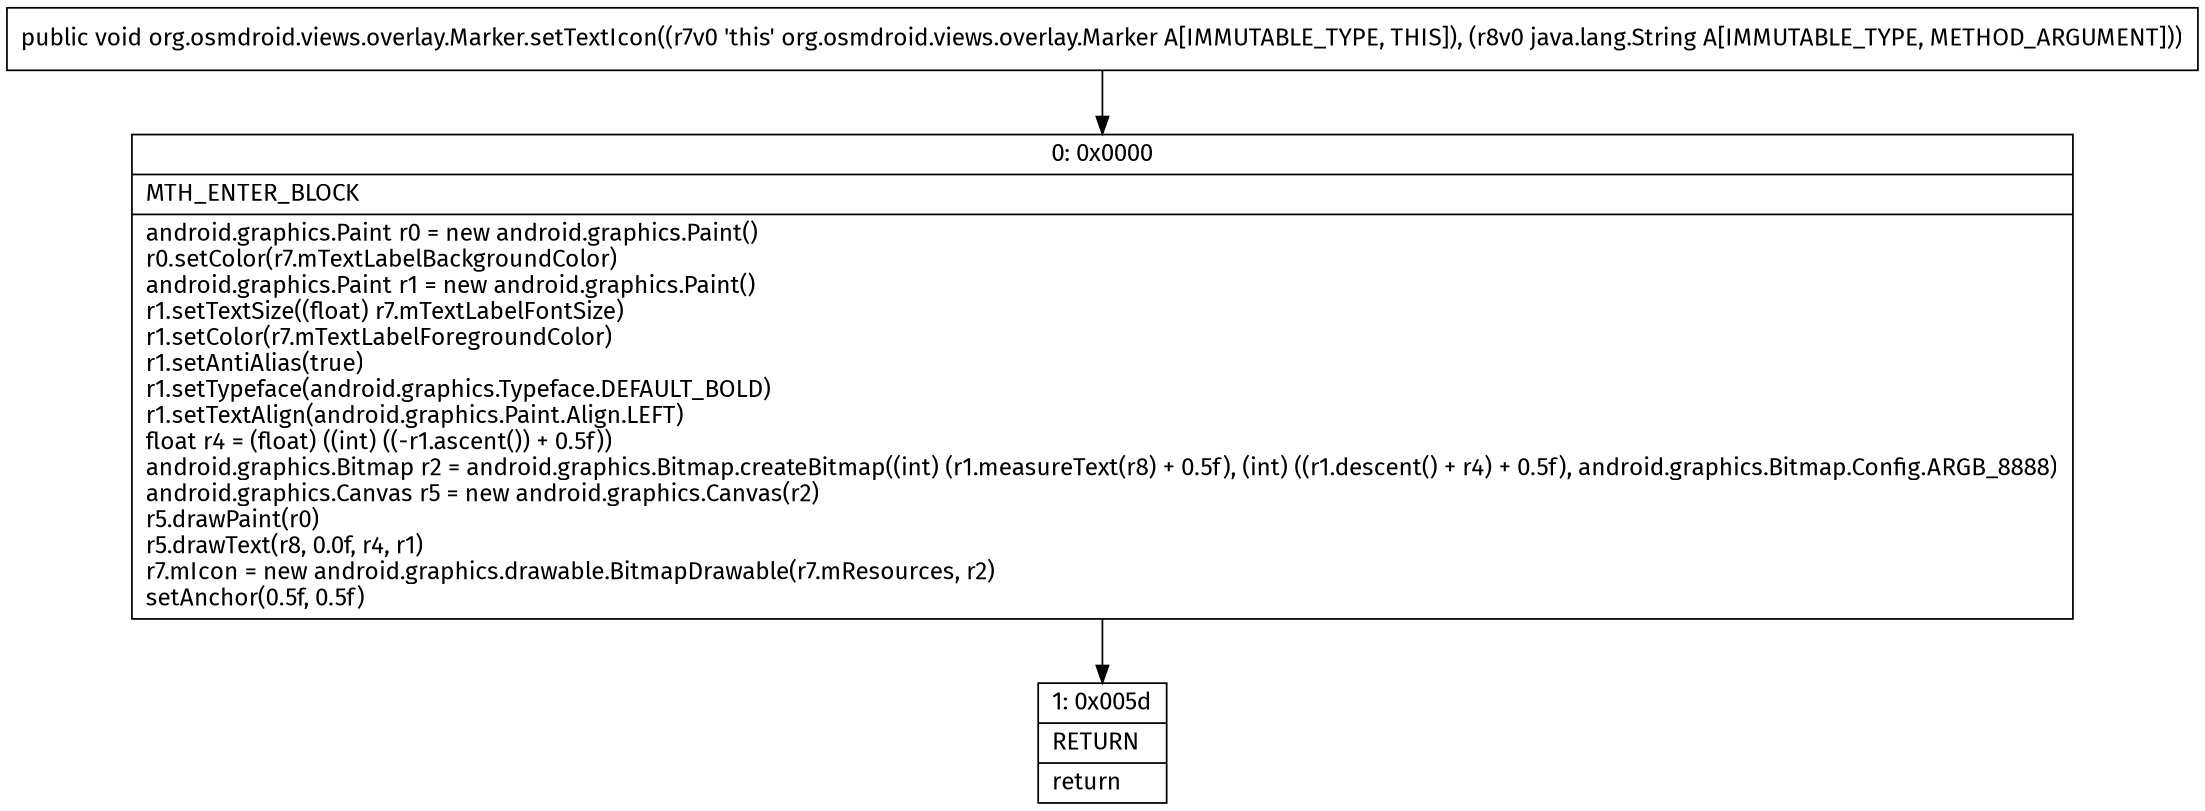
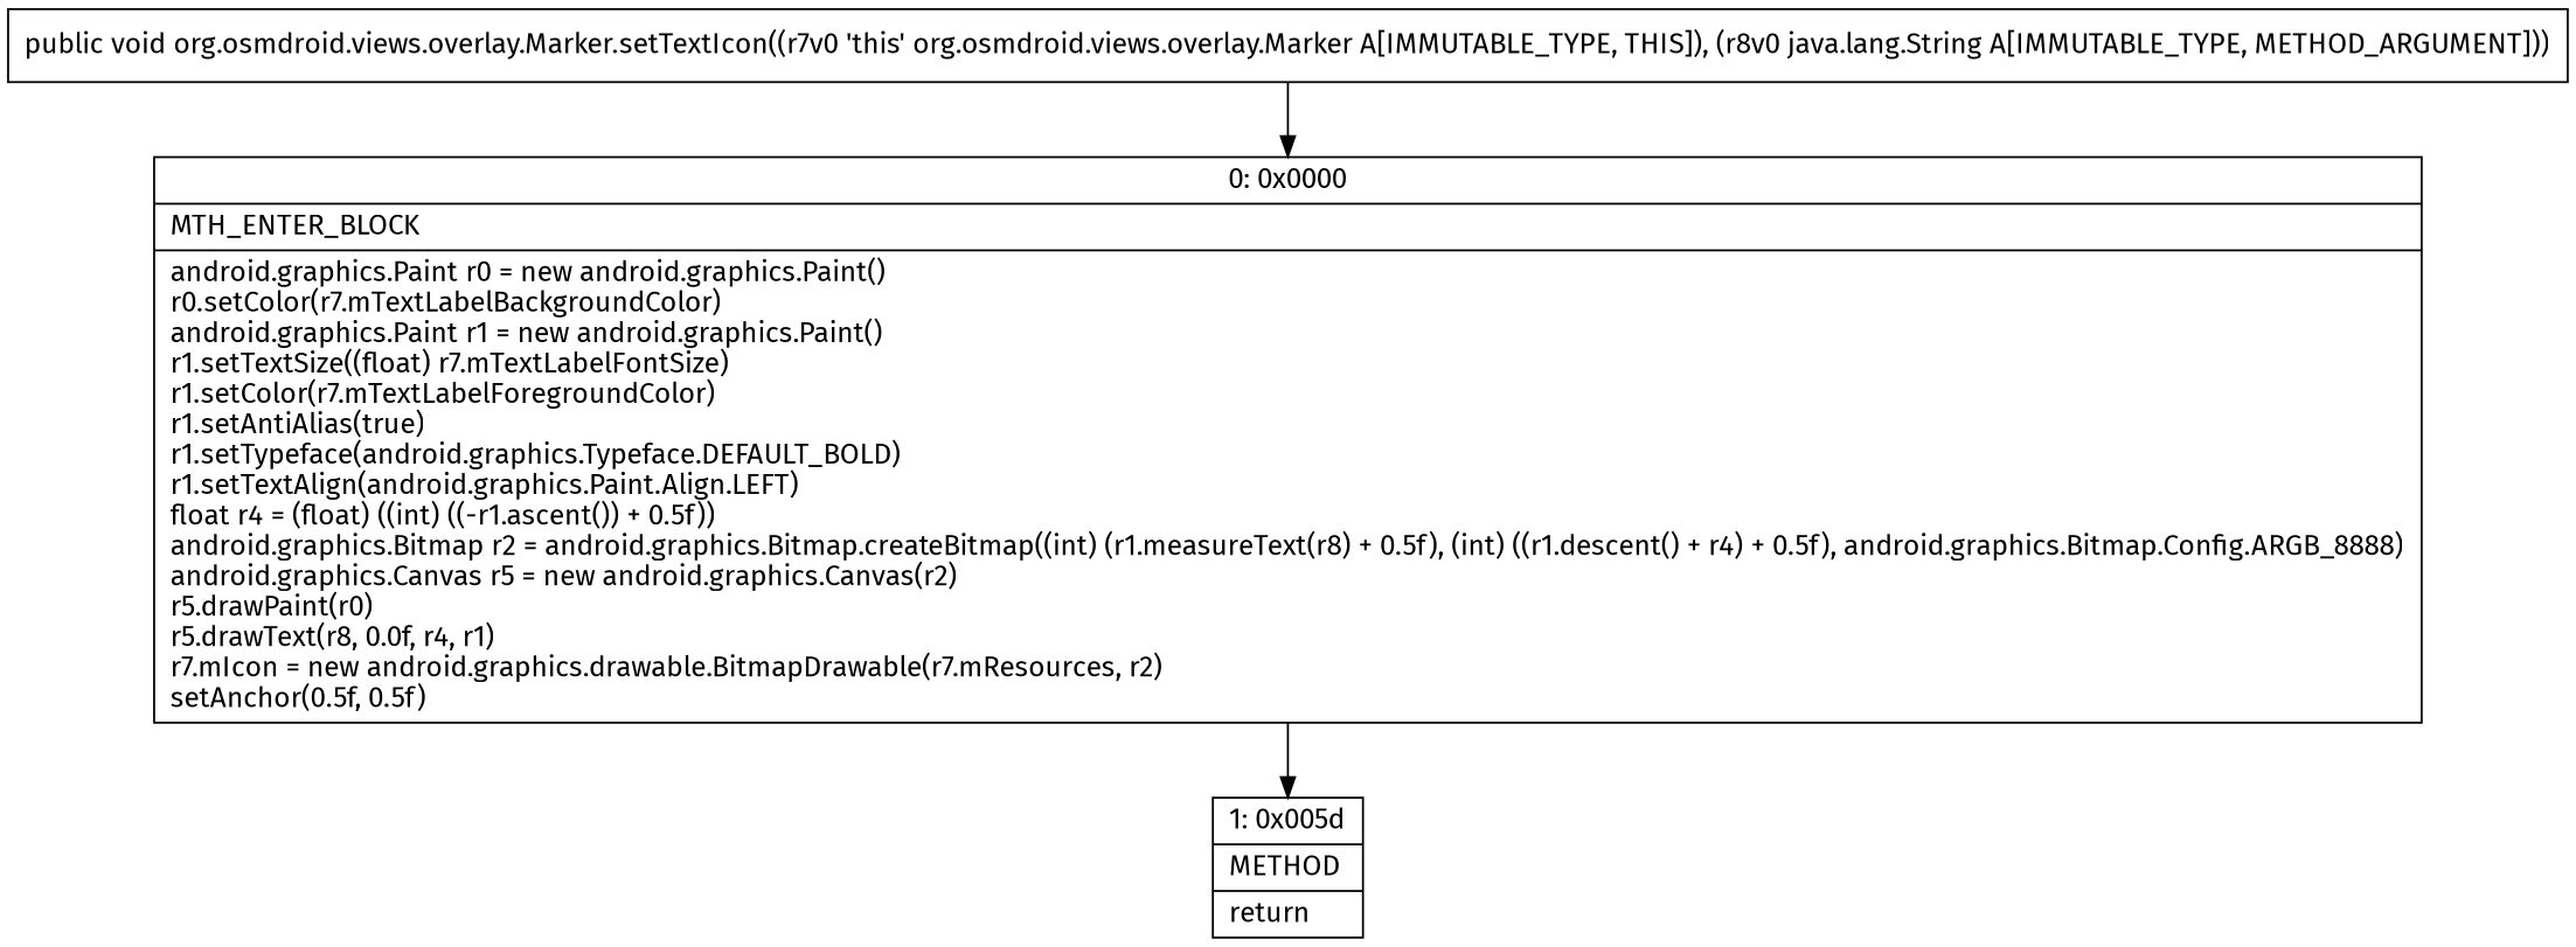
  digraph {
    fontname="Fira Sans"
    node [shape=record fontname="Fira Sans"]
    edge [fontname="Fira Sans"]
    n1 [label="{0\:\ 0x0000|MTH_ENTER_BLOCK\l|android.graphics.Paint r0 = new android.graphics.Paint()\lr0.setColor(r7.mTextLabelBackgroundColor)\landroid.graphics.Paint r1 = new android.graphics.Paint()\lr1.setTextSize((float) r7.mTextLabelFontSize)\lr1.setColor(r7.mTextLabelForegroundColor)\lr1.setAntiAlias(true)\lr1.setTypeface(android.graphics.Typeface.DEFAULT_BOLD)\lr1.setTextAlign(android.graphics.Paint.Align.LEFT)\lfloat r4 = (float) ((int) ((\-r1.ascent()) + 0.5f))\landroid.graphics.Bitmap r2 = android.graphics.Bitmap.createBitmap((int) (r1.measureText(r8) + 0.5f), (int) ((r1.descent() + r4) + 0.5f), android.graphics.Bitmap.Config.ARGB_8888)\landroid.graphics.Canvas r5 = new android.graphics.Canvas(r2)\lr5.drawPaint(r0)\lr5.drawText(r8, 0.0f, r4, r1)\lr7.mIcon = new android.graphics.drawable.BitmapDrawable(r7.mResources, r2)\lsetAnchor(0.5f, 0.5f)\l}"]
-   n2 [label="{1\:\ 0x005d|RETURN\l|return\l}"]
+   n2 [label="{1\:\ 0x005d|METHOD\l|return\l}"]
    n3 [label="{public void org.osmdroid.views.overlay.Marker.setTextIcon((r7v0 'this' org.osmdroid.views.overlay.Marker A[IMMUTABLE_TYPE, THIS]), (r8v0 java.lang.String A[IMMUTABLE_TYPE, METHOD_ARGUMENT])) }"]
    n1 -> n2
    n3 -> n1
  }
